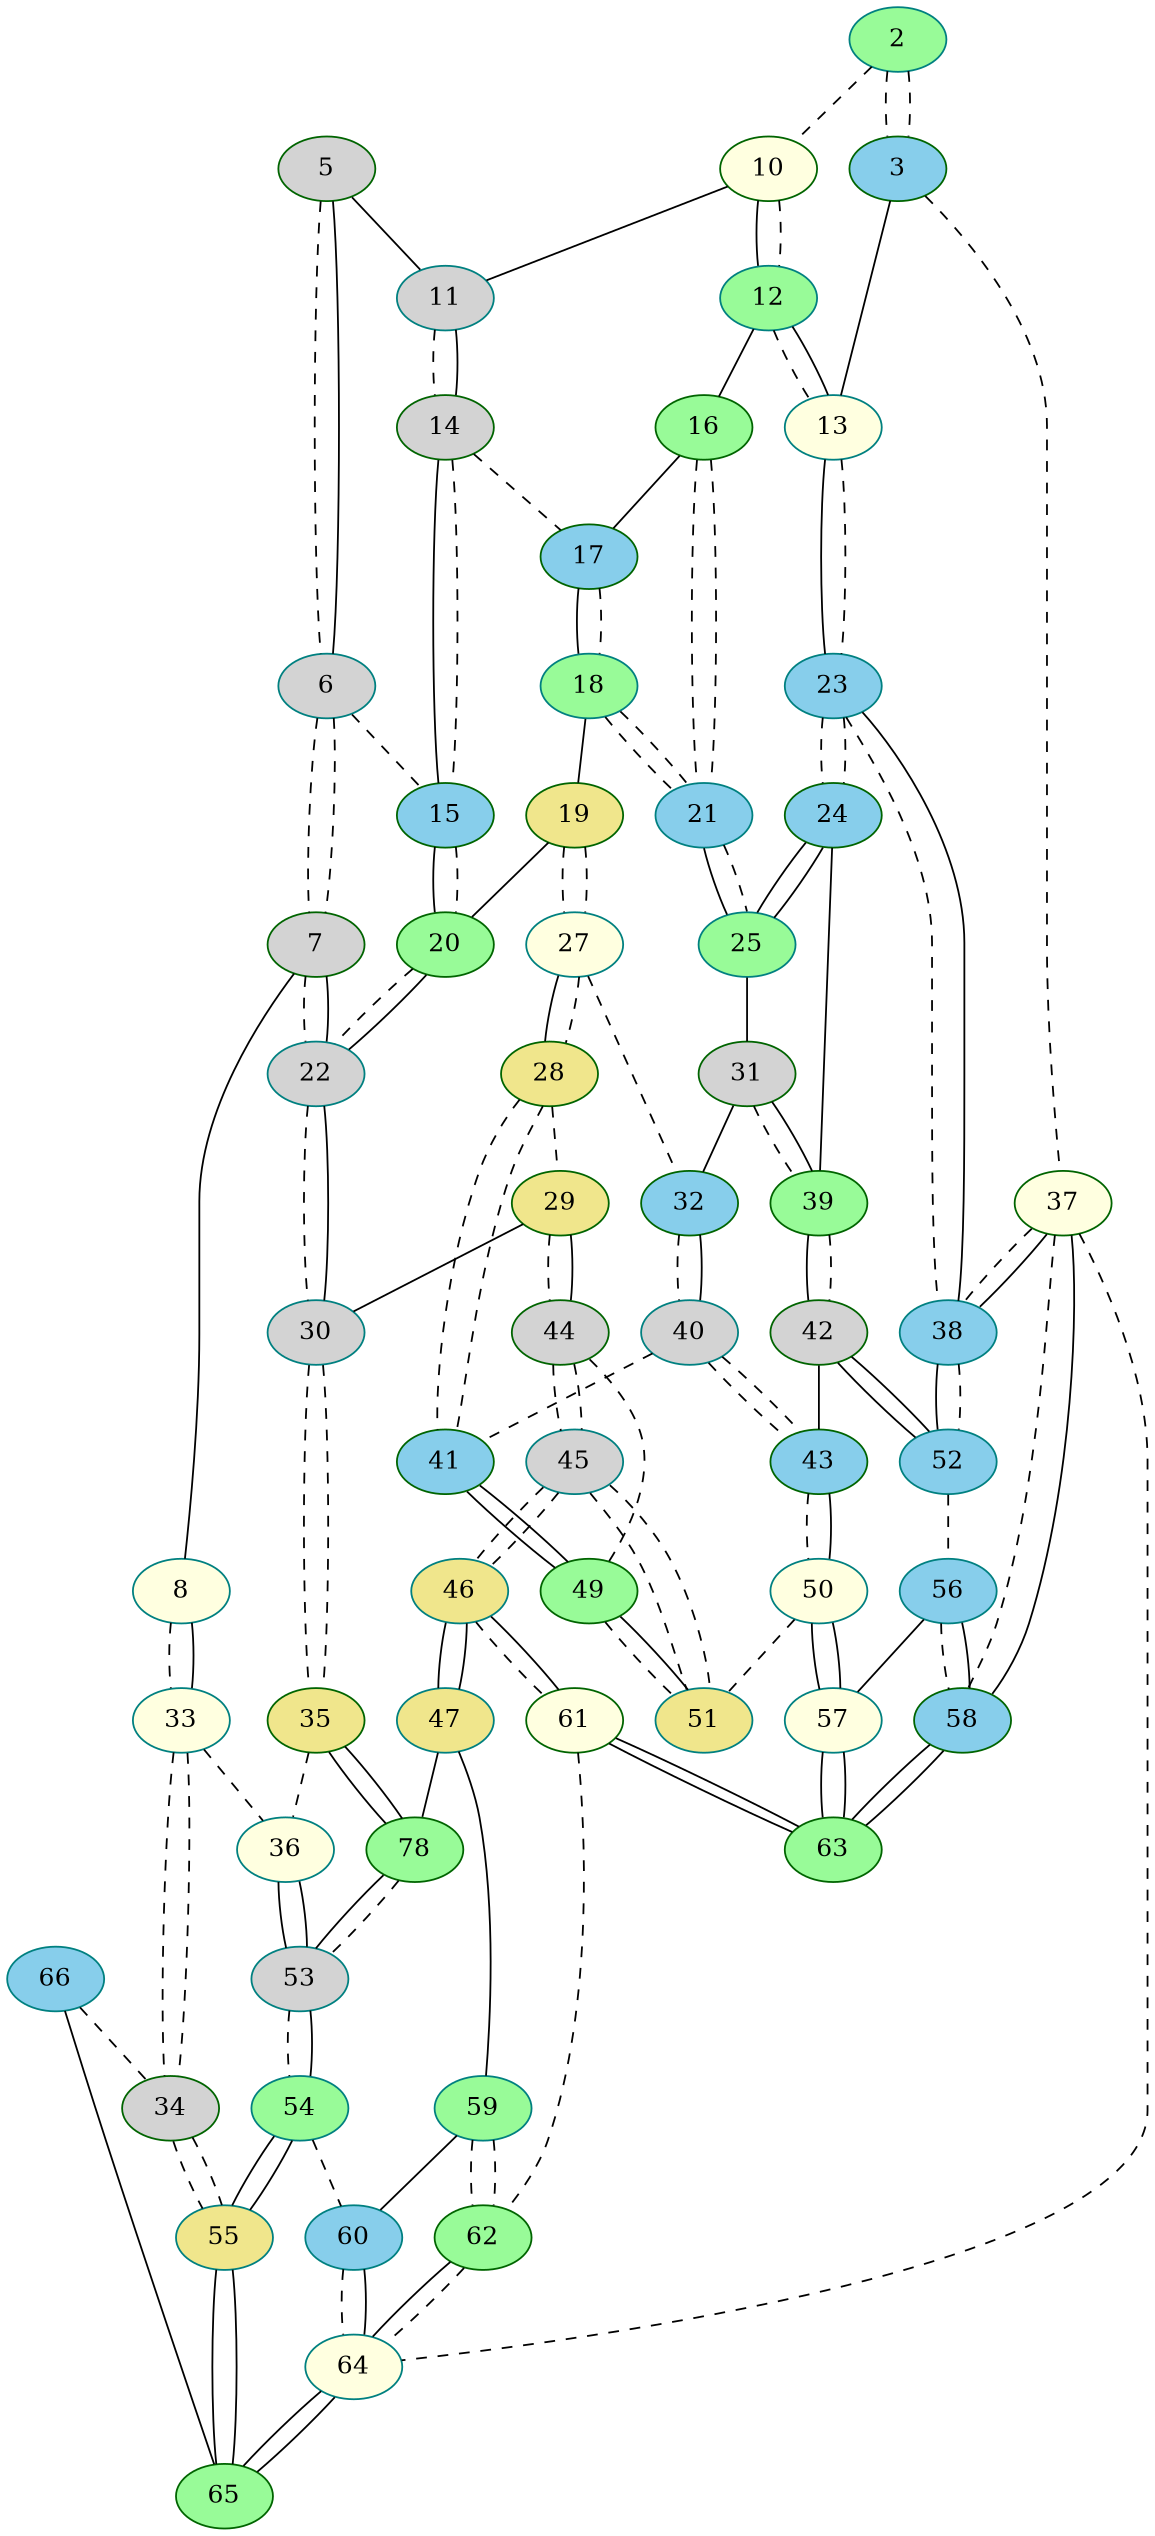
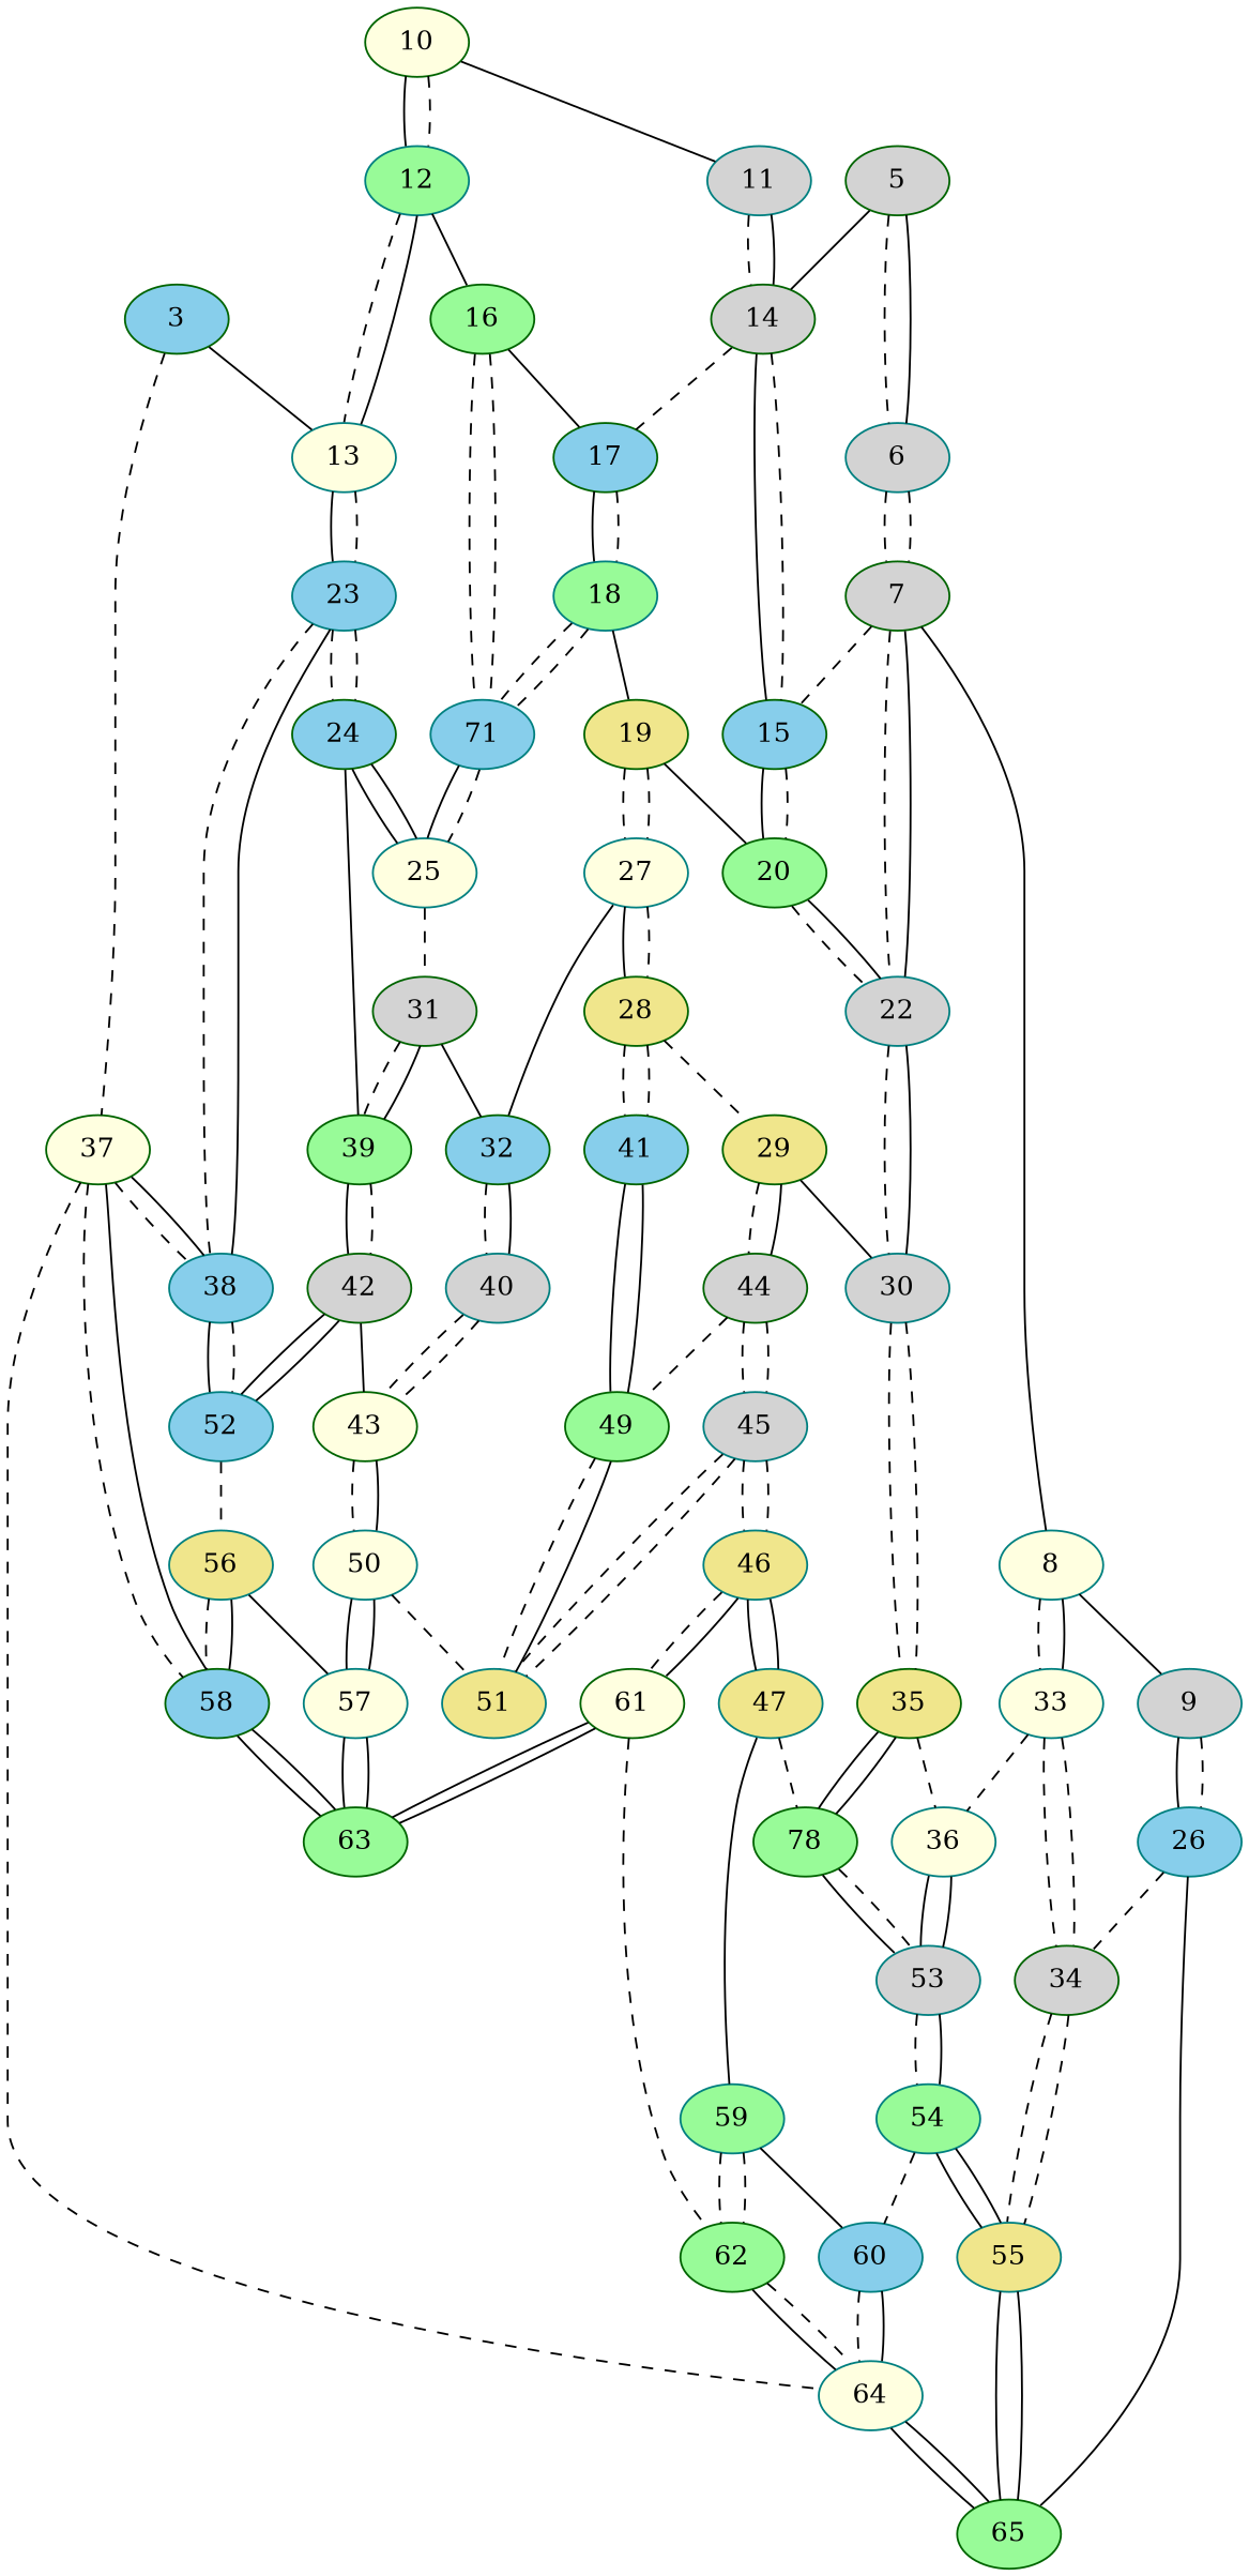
  graph {
    node [color=teal fillcolor=lightgrey style=filled]
    edge [style=solid]
    3 [color=darkgreen fillcolor=skyblue]
-   2 [fillcolor=palegreen]
    10 [color=darkgreen fillcolor=lightyellow]
    5 [color=darkgreen]
    6
    11
    13 [fillcolor=lightyellow]
    37 [color=darkgreen fillcolor=lightyellow]
    12 [fillcolor=palegreen]
    23 [fillcolor=skyblue]
    38 [fillcolor=skyblue]
    58 [color=darkgreen fillcolor=skyblue]
    64 [fillcolor=lightyellow]
-   26 [fillcolor=skyblue label=66]
+   9
+   26 [fillcolor=skyblue]
    34 [color=darkgreen]
    65 [color=darkgreen fillcolor=palegreen]
    7 [color=darkgreen]
    15 [color=darkgreen fillcolor=skyblue]
    14 [color=darkgreen]
    8 [fillcolor=lightyellow]
    22
    20 [color=darkgreen fillcolor=palegreen]
    33 [fillcolor=lightyellow]
    30
    36 [fillcolor=lightyellow]
    16 [color=darkgreen fillcolor=palegreen]
    17 [color=darkgreen fillcolor=skyblue]
-   21 [fillcolor=skyblue]
+   21 [fillcolor=skyblue label=71]
    24 [color=darkgreen fillcolor=skyblue]
    18 [fillcolor=palegreen]
-   25 [fillcolor=palegreen]
+   25 [fillcolor=lightyellow]
    19 [color=darkgreen fillcolor=khaki]
    27 [fillcolor=lightyellow]
    28 [color=darkgreen fillcolor=khaki]
    32 [color=darkgreen fillcolor=skyblue]
    31 [color=darkgreen]
    35 [color=darkgreen fillcolor=khaki]
    39 [color=darkgreen fillcolor=palegreen]
    52 [fillcolor=skyblue]
    42 [color=darkgreen]
    55 [fillcolor=khaki]
    29 [color=darkgreen fillcolor=khaki]
    41 [color=darkgreen fillcolor=skyblue]
    40
    44 [color=darkgreen]
    49 [color=darkgreen fillcolor=palegreen]
    45
    n49 [color=darkgreen fillcolor=palegreen label=78]
-   43 [color=darkgreen fillcolor=skyblue]
+   43 [color=darkgreen fillcolor=lightyellow]
    53
    54 [fillcolor=palegreen]
    63 [color=darkgreen fillcolor=palegreen]
-   56 [fillcolor=skyblue]
+   56 [fillcolor=khaki]
    50 [fillcolor=lightyellow]
    51 [fillcolor=khaki]
    57 [fillcolor=lightyellow]
    46 [fillcolor=khaki]
    47 [fillcolor=khaki]
    61 [color=darkgreen fillcolor=lightyellow]
    59 [fillcolor=palegreen]
    62 [color=darkgreen fillcolor=palegreen]
    60 [fillcolor=skyblue]
    3 -- 13
    3 -- 37 [style=dashed]
-   2 -- 3 [style=dashed]
-   2 -- 3 [style=dashed]
-   2 -- 10 [style=dashed]
    10 -- 11
    10 -- 12
    10 -- 12 [style=dashed]
    5 -- 6 [style=dashed]
    5 -- 6
-   5 -- 11
+   5 -- 14
    6 -- 7 [style=dashed]
    6 -- 7 [style=dashed]
-   6 -- 15 [style=dashed]
+   7 -- 15 [style=dashed]
    11 -- 14 [style=dashed]
    11 -- 14
    13 -- 23
    13 -- 23 [style=dashed]
    37 -- 38 [style=dashed]
    37 -- 38
    37 -- 58 [style=dashed]
    37 -- 58
    37 -- 64 [style=dashed]
    12 -- 13 [style=dashed]
    12 -- 13
    12 -- 16
    23 -- 38 [style=dashed]
    23 -- 38
    23 -- 24 [style=dashed]
    23 -- 24 [style=dashed]
    38 -- 52
    38 -- 52 [style=dashed]
    58 -- 63
    58 -- 63
    64 -- 65
    64 -- 65
+   9 -- 26
+   9 -- 26 [style=dashed]
    26 -- 34 [style=dashed]
    26 -- 65
    34 -- 55 [style=dashed]
    34 -- 55 [style=dashed]
    7 -- 8
    7 -- 22 [style=dashed]
    7 -- 22
    15 -- 20
    15 -- 20 [style=dashed]
    14 -- 15
    14 -- 15 [style=dashed]
    14 -- 17 [style=dashed]
+   8 -- 9
    8 -- 33 [style=dashed]
    8 -- 33
    22 -- 30 [style=dashed]
    22 -- 30
    20 -- 22 [style=dashed]
    20 -- 22
    33 -- 34 [style=dashed]
    33 -- 34 [style=dashed]
    33 -- 36 [style=dashed]
    30 -- 35 [style=dashed]
    30 -- 35 [style=dashed]
    36 -- 53
    36 -- 53
    16 -- 17
    16 -- 21 [style=dashed]
    16 -- 21 [style=dashed]
    17 -- 18
    17 -- 18 [style=dashed]
    21 -- 25
    21 -- 25 [style=dashed]
    24 -- 25
    24 -- 25
    24 -- 39
    18 -- 21 [style=dashed]
    18 -- 21 [style=dashed]
    18 -- 19
-   25 -- 31
+   25 -- 31 [style=dashed]
    19 -- 20
    19 -- 27 [style=dashed]
    19 -- 27 [style=dashed]
    27 -- 28
    27 -- 28 [style=dashed]
-   27 -- 32 [style=dashed]
+   27 -- 32
    28 -- 29 [style=dashed]
    28 -- 41 [style=dashed]
    28 -- 41 [style=dashed]
    32 -- 40 [style=dashed]
    32 -- 40
    31 -- 32
    31 -- 39 [style=dashed]
    31 -- 39
    35 -- 36 [style=dashed]
    35 -- n49
    35 -- n49
    39 -- 42
    39 -- 42 [style=dashed]
    52 -- 56 [style=dashed]
    42 -- 52
    42 -- 52
    42 -- 43
    55 -- 65
    55 -- 65
    29 -- 30
    29 -- 44 [style=dashed]
    29 -- 44
    41 -- 49
    41 -- 49
-   40 -- 41 [style=dashed]
    40 -- 43 [style=dashed]
    40 -- 43 [style=dashed]
    44 -- 49 [style=dashed]
    44 -- 45 [style=dashed]
    44 -- 45 [style=dashed]
    49 -- 51 [style=dashed]
    49 -- 51
    45 -- 51 [style=dashed]
    45 -- 51 [style=dashed]
    45 -- 46 [style=dashed]
    45 -- 46 [style=dashed]
    n49 -- 53
    n49 -- 53 [style=dashed]
    43 -- 50 [style=dashed]
    43 -- 50
    53 -- 54 [style=dashed]
    53 -- 54
    54 -- 55
    54 -- 55
    54 -- 60 [style=dashed]
    56 -- 58 [style=dashed]
    56 -- 58
    56 -- 57
    50 -- 51 [style=dashed]
    50 -- 57
    50 -- 57
    57 -- 63
    57 -- 63
    46 -- 47
    46 -- 47
    46 -- 61 [style=dashed]
    46 -- 61
-   47 -- n49
+   47 -- n49 [style=dashed]
    47 -- 59
    61 -- 63
    61 -- 63
    61 -- 62 [style=dashed]
    59 -- 62 [style=dashed]
    59 -- 62 [style=dashed]
    59 -- 60
    62 -- 64
    62 -- 64 [style=dashed]
    60 -- 64 [style=dashed]
    60 -- 64
  }
